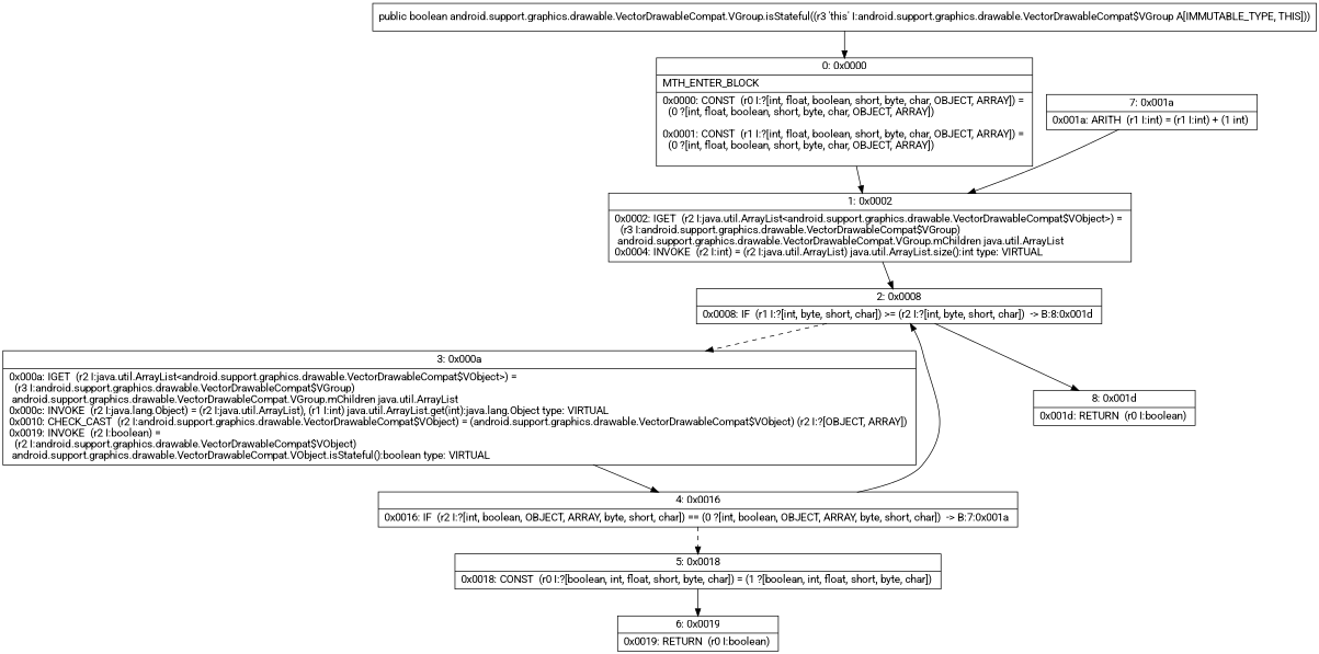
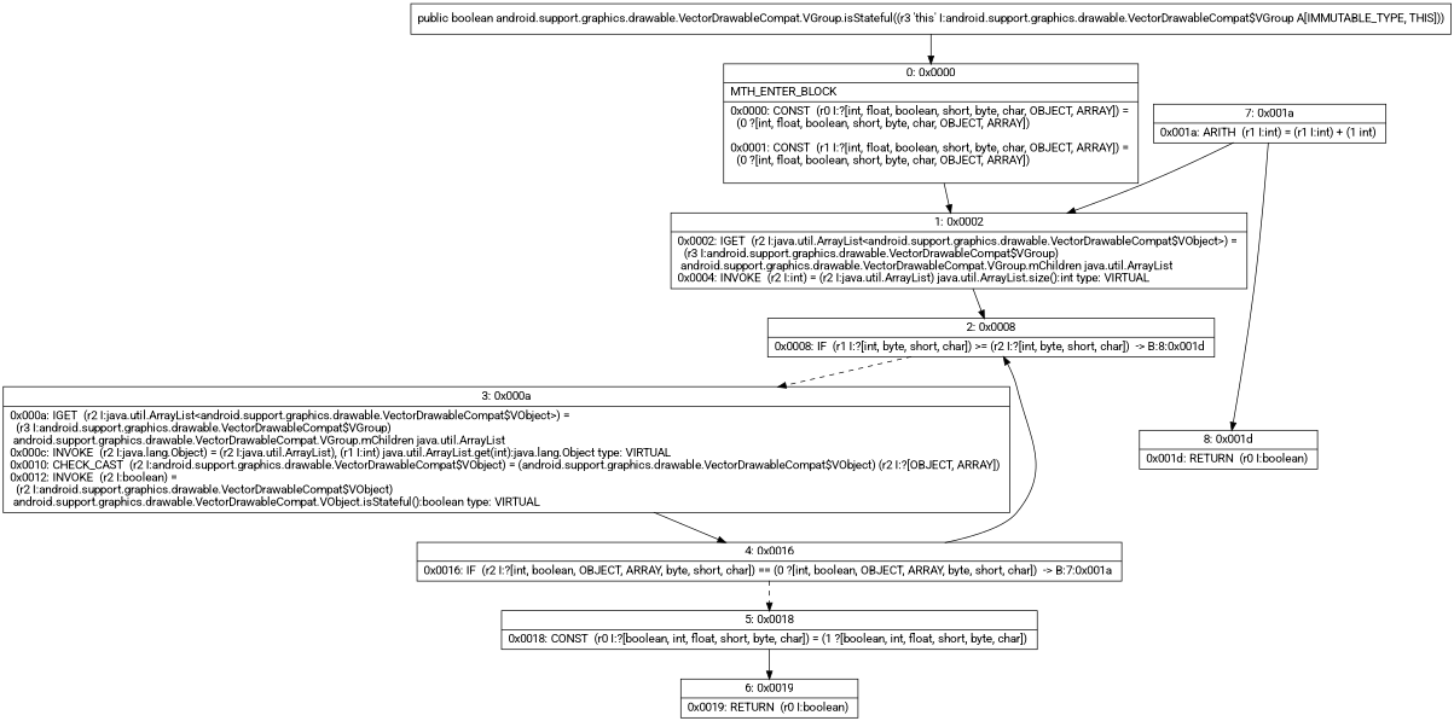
  digraph {
    fontname=Roboto
    node [fontname=Roboto shape=record]
    edge [fontname=Roboto]
    n1 [label="{0\:\ 0x0000|MTH_ENTER_BLOCK\l|0x0000: CONST  (r0 I:?[int, float, boolean, short, byte, char, OBJECT, ARRAY]) = \l  (0 ?[int, float, boolean, short, byte, char, OBJECT, ARRAY])\l \l0x0001: CONST  (r1 I:?[int, float, boolean, short, byte, char, OBJECT, ARRAY]) = \l  (0 ?[int, float, boolean, short, byte, char, OBJECT, ARRAY])\l \l}"]
    n2 [label="{1\:\ 0x0002|0x0002: IGET  (r2 I:java.util.ArrayList\<android.support.graphics.drawable.VectorDrawableCompat$VObject\>) = \l  (r3 I:android.support.graphics.drawable.VectorDrawableCompat$VGroup)\l android.support.graphics.drawable.VectorDrawableCompat.VGroup.mChildren java.util.ArrayList \l0x0004: INVOKE  (r2 I:int) = (r2 I:java.util.ArrayList) java.util.ArrayList.size():int type: VIRTUAL \l}"]
    n3 [label="{2\:\ 0x0008|0x0008: IF  (r1 I:?[int, byte, short, char]) \>= (r2 I:?[int, byte, short, char])  \-\> B:8:0x001d \l}"]
-   n4 [label="{3\:\ 0x000a|0x000a: IGET  (r2 I:java.util.ArrayList\<android.support.graphics.drawable.VectorDrawableCompat$VObject\>) = \l  (r3 I:android.support.graphics.drawable.VectorDrawableCompat$VGroup)\l android.support.graphics.drawable.VectorDrawableCompat.VGroup.mChildren java.util.ArrayList \l0x000c: INVOKE  (r2 I:java.lang.Object) = (r2 I:java.util.ArrayList), (r1 I:int) java.util.ArrayList.get(int):java.lang.Object type: VIRTUAL \l0x0010: CHECK_CAST  (r2 I:android.support.graphics.drawable.VectorDrawableCompat$VObject) = (android.support.graphics.drawable.VectorDrawableCompat$VObject) (r2 I:?[OBJECT, ARRAY]) \l0x0019: INVOKE  (r2 I:boolean) = \l  (r2 I:android.support.graphics.drawable.VectorDrawableCompat$VObject)\l android.support.graphics.drawable.VectorDrawableCompat.VObject.isStateful():boolean type: VIRTUAL \l}"]
+   n4 [label="{3\:\ 0x000a|0x000a: IGET  (r2 I:java.util.ArrayList\<android.support.graphics.drawable.VectorDrawableCompat$VObject\>) = \l  (r3 I:android.support.graphics.drawable.VectorDrawableCompat$VGroup)\l android.support.graphics.drawable.VectorDrawableCompat.VGroup.mChildren java.util.ArrayList \l0x000c: INVOKE  (r2 I:java.lang.Object) = (r2 I:java.util.ArrayList), (r1 I:int) java.util.ArrayList.get(int):java.lang.Object type: VIRTUAL \l0x0010: CHECK_CAST  (r2 I:android.support.graphics.drawable.VectorDrawableCompat$VObject) = (android.support.graphics.drawable.VectorDrawableCompat$VObject) (r2 I:?[OBJECT, ARRAY]) \l0x0012: INVOKE  (r2 I:boolean) = \l  (r2 I:android.support.graphics.drawable.VectorDrawableCompat$VObject)\l android.support.graphics.drawable.VectorDrawableCompat.VObject.isStateful():boolean type: VIRTUAL \l}"]
    n5 [label="{8\:\ 0x001d|0x001d: RETURN  (r0 I:boolean) \l}"]
    n6 [label="{4\:\ 0x0016|0x0016: IF  (r2 I:?[int, boolean, OBJECT, ARRAY, byte, short, char]) == (0 ?[int, boolean, OBJECT, ARRAY, byte, short, char])  \-\> B:7:0x001a \l}"]
    n7 [label="{5\:\ 0x0018|0x0018: CONST  (r0 I:?[boolean, int, float, short, byte, char]) = (1 ?[boolean, int, float, short, byte, char]) \l}"]
    n8 [label="{6\:\ 0x0019|0x0019: RETURN  (r0 I:boolean) \l}"]
    n9 [label="{7\:\ 0x001a|0x001a: ARITH  (r1 I:int) = (r1 I:int) + (1 int) \l}"]
    n10 [label="{public boolean android.support.graphics.drawable.VectorDrawableCompat.VGroup.isStateful((r3 'this' I:android.support.graphics.drawable.VectorDrawableCompat$VGroup A[IMMUTABLE_TYPE, THIS])) }"]
    n1 -> n2
    n2 -> n3
    n3 -> n4 [style=dashed]
-   n3 -> n5
+   n9 -> n5
    n4 -> n6
    n6 -> n3
    n6 -> n7 [style=dashed]
    n7 -> n8
    n9 -> n2
    n10 -> n1
  }
